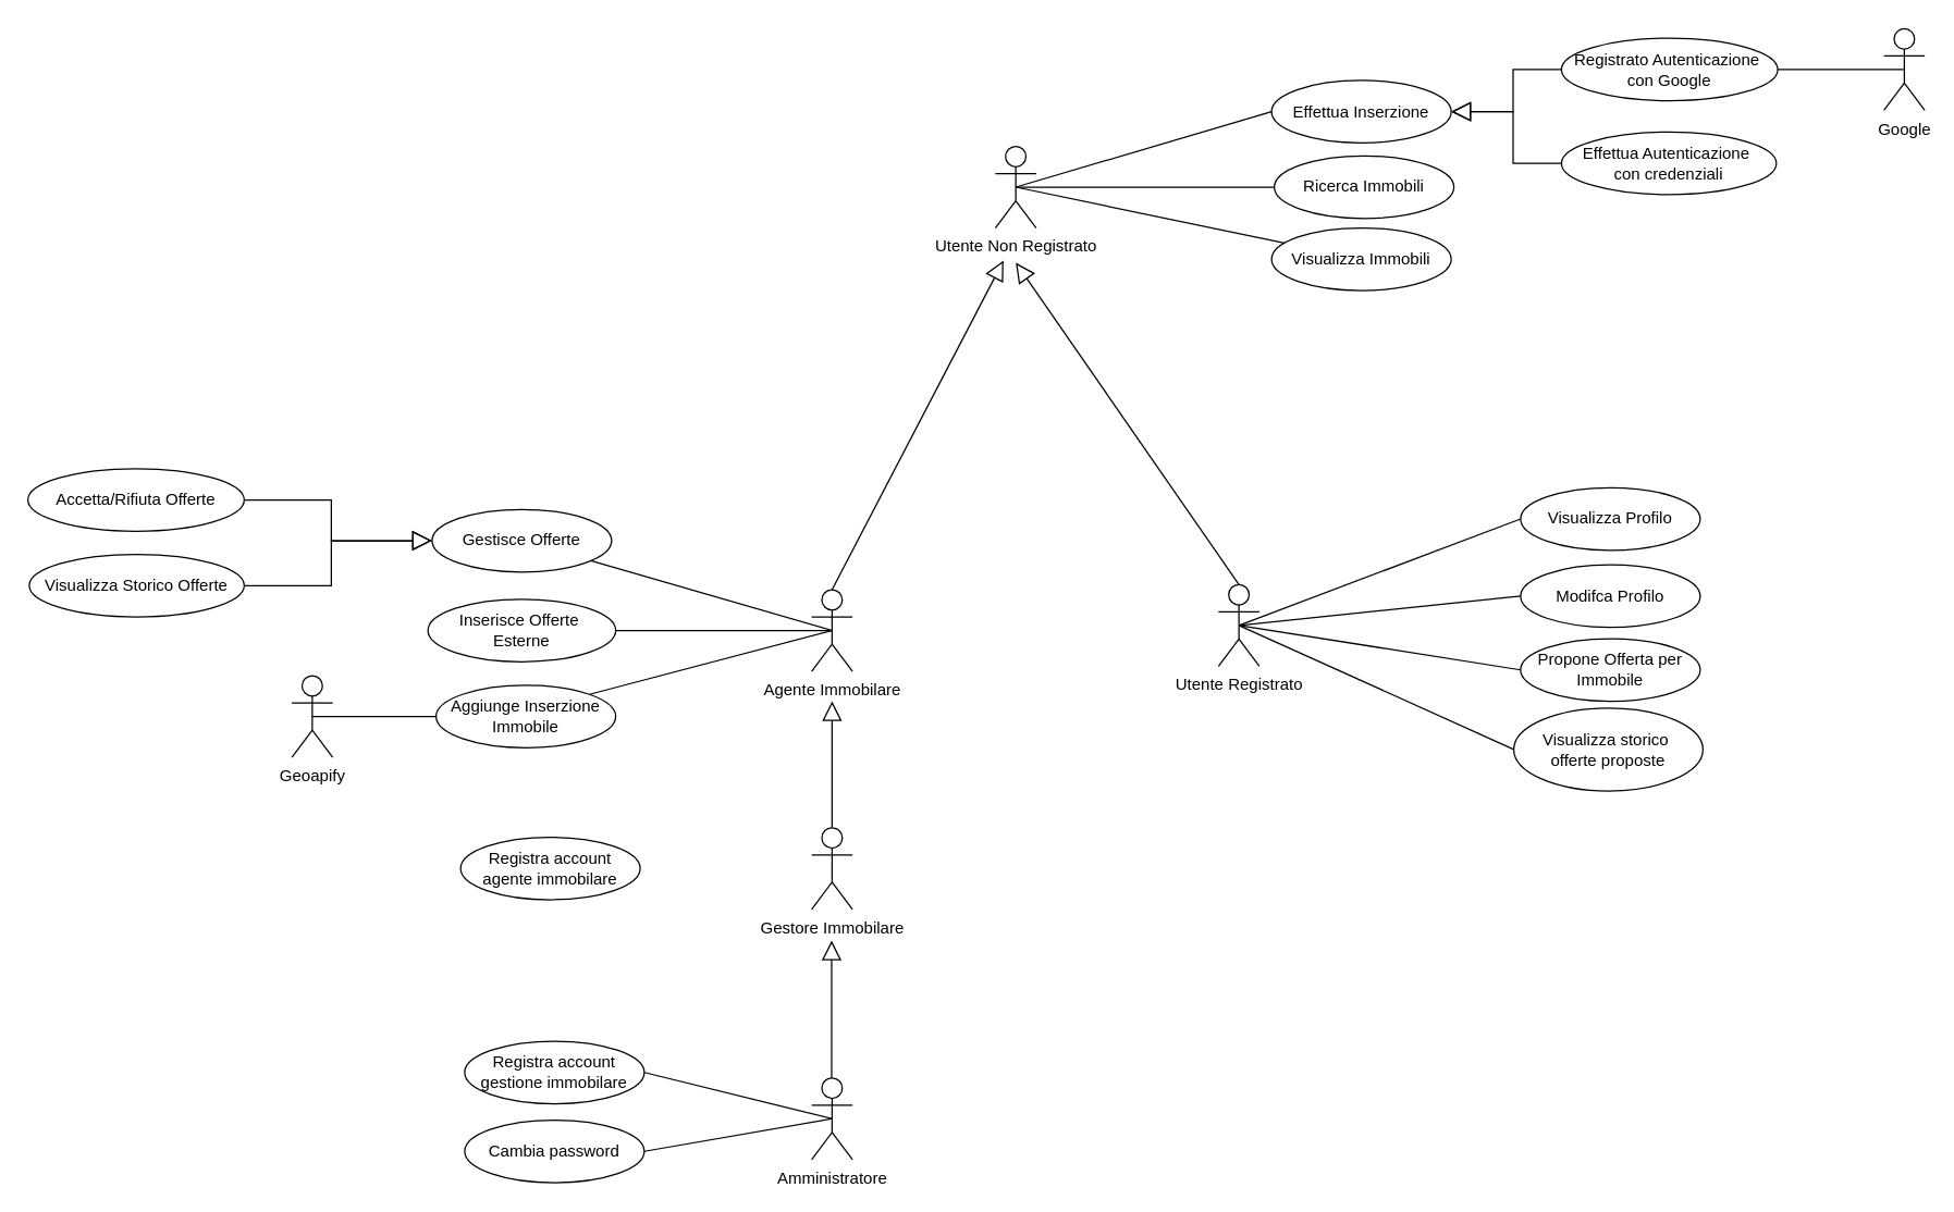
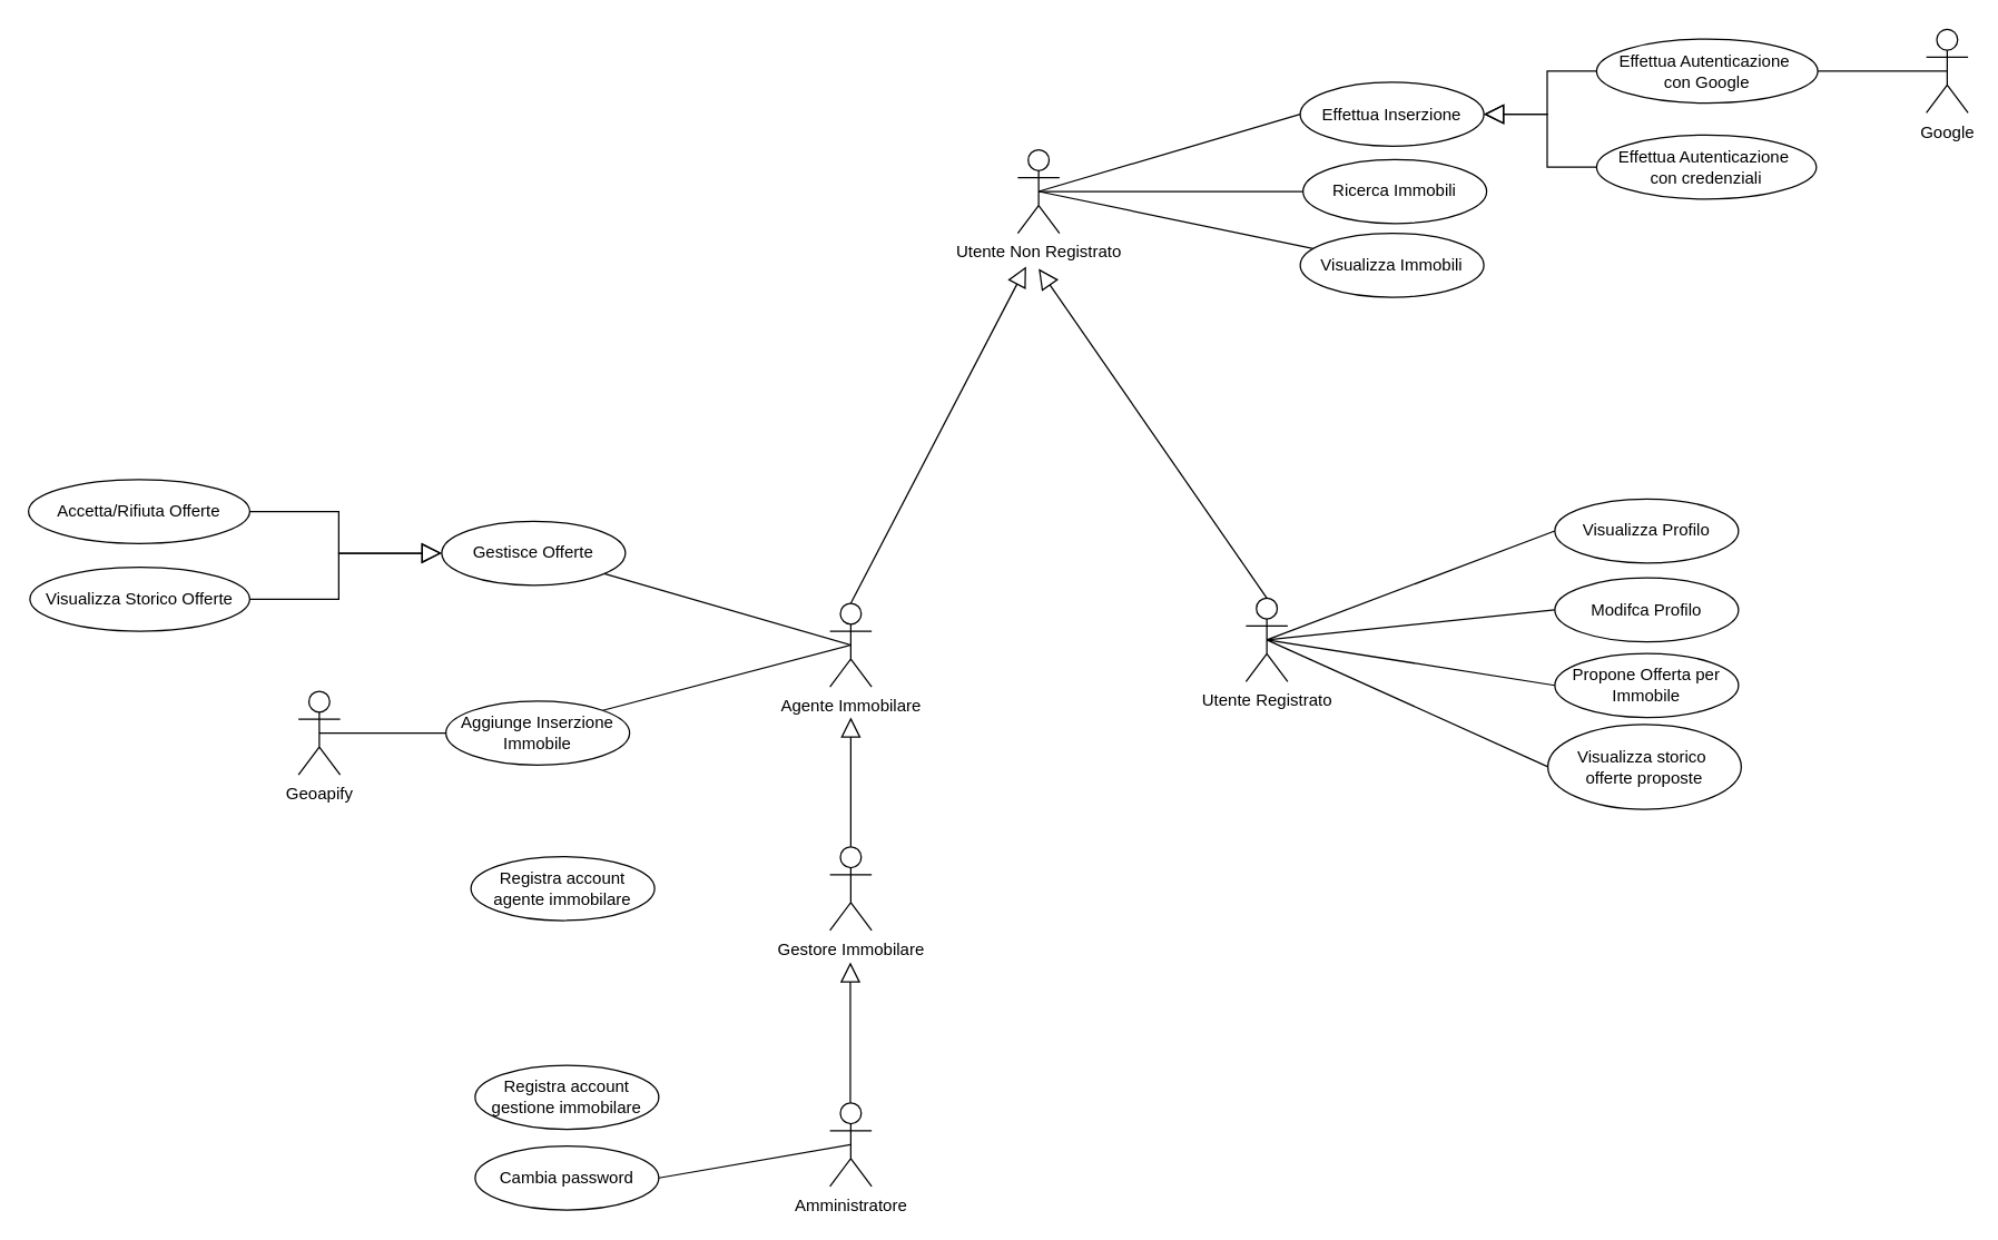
  <mxCell id="0" />
  <mxCell id="1" parent="0" />
- <mxCell id="2" style="rounded=0;orthogonalLoop=1;jettySize=auto;html=1;exitX=0.5;exitY=0.5;exitDx=0;exitDy=0;exitPerimeter=0;entryX=1;entryY=0.5;entryDx=0;entryDy=0;endArrow=none;endFill=0;" parent="1" source="4" target="19" edge="1"><mxGeometry relative="1" as="geometry" /></mxCell>
  <mxCell id="3" style="shape=connector;rounded=0;orthogonalLoop=1;jettySize=auto;html=1;exitX=0.5;exitY=0.5;exitDx=0;exitDy=0;exitPerimeter=0;entryX=1;entryY=0.5;entryDx=0;entryDy=0;labelBackgroundColor=default;strokeColor=default;align=center;verticalAlign=middle;fontFamily=Helvetica;fontSize=11;fontColor=default;endArrow=none;endFill=0;" parent="1" source="4" target="21" edge="1"><mxGeometry relative="1" as="geometry" /></mxCell>
  <mxCell id="4" value="Amministratore" style="shape=umlActor;verticalLabelPosition=bottom;verticalAlign=top;html=1;" parent="1" vertex="1"><mxGeometry x="596" y="792" width="30" height="60" as="geometry" /></mxCell>
  <mxCell id="5" style="shape=connector;rounded=0;orthogonalLoop=1;jettySize=auto;html=1;exitX=0.5;exitY=0.5;exitDx=0;exitDy=0;exitPerimeter=0;entryX=0;entryY=0.5;entryDx=0;entryDy=0;labelBackgroundColor=default;strokeColor=default;align=center;verticalAlign=middle;fontFamily=Helvetica;fontSize=11;fontColor=default;endArrow=none;endFill=0;" parent="1" source="9" target="16" edge="1"><mxGeometry relative="1" as="geometry" /></mxCell>
  <mxCell id="6" style="shape=connector;rounded=0;orthogonalLoop=1;jettySize=auto;html=1;exitX=0.5;exitY=0.5;exitDx=0;exitDy=0;exitPerimeter=0;entryX=0;entryY=0.5;entryDx=0;entryDy=0;labelBackgroundColor=default;strokeColor=default;align=center;verticalAlign=middle;fontFamily=Helvetica;fontSize=11;fontColor=default;endArrow=none;endFill=0;" parent="1" source="9" target="22" edge="1"><mxGeometry relative="1" as="geometry" /></mxCell>
  <mxCell id="7" style="shape=connector;rounded=0;orthogonalLoop=1;jettySize=auto;html=1;exitX=0.5;exitY=0.5;exitDx=0;exitDy=0;exitPerimeter=0;entryX=0;entryY=0.5;entryDx=0;entryDy=0;labelBackgroundColor=default;strokeColor=default;align=center;verticalAlign=middle;fontFamily=Helvetica;fontSize=11;fontColor=default;endArrow=none;endFill=0;" parent="1" source="9" target="23" edge="1"><mxGeometry relative="1" as="geometry" /></mxCell>
  <mxCell id="8" style="shape=connector;rounded=0;orthogonalLoop=1;jettySize=auto;html=1;labelBackgroundColor=default;strokeColor=default;align=center;verticalAlign=middle;fontFamily=Helvetica;fontSize=11;fontColor=default;endArrow=block;endFill=0;endSize=12;exitX=0.5;exitY=0;exitDx=0;exitDy=0;exitPerimeter=0;" parent="1" source="9" edge="1"><mxGeometry relative="1" as="geometry"><mxPoint x="746" y="192.571" as="targetPoint" /></mxGeometry></mxCell>
  <mxCell id="9" value="Utente Registrato" style="shape=umlActor;verticalLabelPosition=bottom;verticalAlign=top;html=1;" parent="1" vertex="1"><mxGeometry x="895" y="429.25" width="30" height="60" as="geometry" /></mxCell>
  <mxCell id="10" style="shape=connector;rounded=0;orthogonalLoop=1;jettySize=auto;html=1;exitX=0.5;exitY=0.5;exitDx=0;exitDy=0;exitPerimeter=0;entryX=1;entryY=0;entryDx=0;entryDy=0;labelBackgroundColor=default;strokeColor=default;align=center;verticalAlign=middle;fontFamily=Helvetica;fontSize=11;fontColor=default;endArrow=none;endFill=0;" parent="1" source="12" target="17" edge="1"><mxGeometry relative="1" as="geometry" /></mxCell>
  <mxCell id="11" style="shape=connector;rounded=0;orthogonalLoop=1;jettySize=auto;html=1;exitX=0.5;exitY=0.5;exitDx=0;exitDy=0;exitPerimeter=0;labelBackgroundColor=default;strokeColor=default;align=center;verticalAlign=middle;fontFamily=Helvetica;fontSize=11;fontColor=default;endArrow=none;endFill=0;" parent="1" source="12" target="18" edge="1"><mxGeometry relative="1" as="geometry" /></mxCell>
  <mxCell id="12" value="Agente Immobilare" style="shape=umlActor;verticalLabelPosition=bottom;verticalAlign=top;html=1;" parent="1" vertex="1"><mxGeometry x="596" y="433" width="30" height="60" as="geometry" /></mxCell>
  <mxCell id="13" style="edgeStyle=orthogonalEdgeStyle;shape=connector;rounded=0;orthogonalLoop=1;jettySize=auto;html=1;exitX=0.5;exitY=0;exitDx=0;exitDy=0;exitPerimeter=0;labelBackgroundColor=default;strokeColor=default;align=center;verticalAlign=middle;fontFamily=Helvetica;fontSize=11;fontColor=default;endArrow=block;endFill=0;endSize=12;" parent="1" source="14" edge="1"><mxGeometry relative="1" as="geometry"><mxPoint x="611" y="515" as="targetPoint" /></mxGeometry></mxCell>
  <mxCell id="14" value="Gestore Immobilare" style="shape=umlActor;verticalLabelPosition=bottom;verticalAlign=top;html=1;" parent="1" vertex="1"><mxGeometry x="596" y="608" width="30" height="60" as="geometry" /></mxCell>
  <mxCell id="15" value="Registra account&lt;br&gt;agente immobilare" style="ellipse;html=1;whiteSpace=wrap;" parent="1" vertex="1"><mxGeometry x="338" y="615" width="132" height="46" as="geometry" /></mxCell>
  <mxCell id="16" value="Propone Offerta per Immobile" style="ellipse;html=1;whiteSpace=wrap;" parent="1" vertex="1"><mxGeometry x="1117" y="469" width="132" height="46" as="geometry" /></mxCell>
  <mxCell id="17" value="Aggiunge Inserzione&lt;br&gt;Immobile" style="ellipse;html=1;whiteSpace=wrap;" parent="1" vertex="1"><mxGeometry x="320" y="503.25" width="132" height="46" as="geometry" /></mxCell>
  <mxCell id="18" value="Gestisce Offerte" style="ellipse;html=1;whiteSpace=wrap;" parent="1" vertex="1"><mxGeometry x="317" y="374" width="132" height="46" as="geometry" /></mxCell>
  <mxCell id="19" value="Registra account&lt;br&gt;gestione immobilare" style="ellipse;html=1;whiteSpace=wrap;" parent="1" vertex="1"><mxGeometry x="341" y="765" width="132" height="46" as="geometry" /></mxCell>
  <mxCell id="20" style="edgeStyle=orthogonalEdgeStyle;shape=connector;rounded=0;orthogonalLoop=1;jettySize=auto;html=1;exitX=0.5;exitY=0;exitDx=0;exitDy=0;exitPerimeter=0;labelBackgroundColor=default;strokeColor=default;align=center;verticalAlign=middle;fontFamily=Helvetica;fontSize=11;fontColor=default;endArrow=block;endFill=0;endSize=12;" parent="1" edge="1"><mxGeometry relative="1" as="geometry"><mxPoint x="610.66" y="792" as="sourcePoint" /><mxPoint x="610.66" y="691" as="targetPoint" /></mxGeometry></mxCell>
  <mxCell id="21" value="Cambia password" style="ellipse;html=1;whiteSpace=wrap;" parent="1" vertex="1"><mxGeometry x="341" y="823" width="132" height="46" as="geometry" /></mxCell>
  <mxCell id="22" value="Visualizza Profilo" style="ellipse;html=1;whiteSpace=wrap;" parent="1" vertex="1"><mxGeometry x="1117" y="358" width="132" height="46" as="geometry" /></mxCell>
  <mxCell id="23" value="Modifca Profilo" style="ellipse;html=1;whiteSpace=wrap;" parent="1" vertex="1"><mxGeometry x="1117" y="414.75" width="132" height="46" as="geometry" /></mxCell>
  <mxCell id="24" value="Geoapify" style="shape=umlActor;verticalLabelPosition=bottom;verticalAlign=top;html=1;" parent="1" vertex="1"><mxGeometry x="214" y="496.25" width="30" height="60" as="geometry" /></mxCell>
  <mxCell id="25" style="edgeStyle=orthogonalEdgeStyle;shape=connector;rounded=0;orthogonalLoop=1;jettySize=auto;html=1;exitX=0;exitY=0.5;exitDx=0;exitDy=0;entryX=0.5;entryY=0.5;entryDx=0;entryDy=0;entryPerimeter=0;labelBackgroundColor=default;strokeColor=default;align=center;verticalAlign=middle;fontFamily=Helvetica;fontSize=11;fontColor=default;endArrow=none;endFill=0;" parent="1" source="17" target="24" edge="1"><mxGeometry relative="1" as="geometry" /></mxCell>
  <mxCell id="26" value="Ricerca Immobili" style="ellipse;html=1;whiteSpace=wrap;" parent="1" vertex="1"><mxGeometry x="936" y="114" width="132" height="46" as="geometry" /></mxCell>
  <mxCell id="27" value="Visualizza Immobili" style="ellipse;html=1;whiteSpace=wrap;" parent="1" vertex="1"><mxGeometry x="934" y="167" width="132" height="46" as="geometry" /></mxCell>
  <mxCell id="28" style="shape=connector;rounded=0;orthogonalLoop=1;jettySize=auto;html=1;exitX=0.5;exitY=0.5;exitDx=0;exitDy=0;exitPerimeter=0;entryX=0;entryY=0.5;entryDx=0;entryDy=0;labelBackgroundColor=default;strokeColor=default;align=center;verticalAlign=middle;fontFamily=Helvetica;fontSize=11;fontColor=default;endArrow=none;endFill=0;" parent="1" source="31" target="32" edge="1"><mxGeometry relative="1" as="geometry" /></mxCell>
  <mxCell id="29" style="shape=connector;rounded=0;orthogonalLoop=1;jettySize=auto;html=1;exitX=0.5;exitY=0.5;exitDx=0;exitDy=0;exitPerimeter=0;entryX=0;entryY=0.5;entryDx=0;entryDy=0;labelBackgroundColor=default;strokeColor=default;align=center;verticalAlign=middle;fontFamily=Helvetica;fontSize=11;fontColor=default;endArrow=none;endFill=0;edgeStyle=orthogonalEdgeStyle;" parent="1" source="31" target="26" edge="1"><mxGeometry relative="1" as="geometry" /></mxCell>
  <mxCell id="30" style="shape=connector;rounded=0;orthogonalLoop=1;jettySize=auto;html=1;exitX=0.5;exitY=0.5;exitDx=0;exitDy=0;exitPerimeter=0;labelBackgroundColor=default;strokeColor=default;align=center;verticalAlign=middle;fontFamily=Helvetica;fontSize=11;fontColor=default;endArrow=none;endFill=0;" parent="1" source="31" target="27" edge="1"><mxGeometry relative="1" as="geometry" /></mxCell>
  <mxCell id="31" value="Utente Non Registrato" style="shape=umlActor;verticalLabelPosition=bottom;verticalAlign=top;html=1;" parent="1" vertex="1"><mxGeometry x="731" y="107" width="30" height="60" as="geometry" /></mxCell>
  <mxCell id="32" value="Effettua Inserzione" style="ellipse;html=1;whiteSpace=wrap;" parent="1" vertex="1"><mxGeometry x="934" y="58.5" width="132" height="46" as="geometry" /></mxCell>
  <mxCell id="33" style="edgeStyle=orthogonalEdgeStyle;shape=connector;rounded=0;orthogonalLoop=1;jettySize=auto;html=1;exitX=0;exitY=0.5;exitDx=0;exitDy=0;entryX=1;entryY=0.5;entryDx=0;entryDy=0;labelBackgroundColor=default;strokeColor=default;align=center;verticalAlign=middle;fontFamily=Helvetica;fontSize=11;fontColor=default;endArrow=block;endFill=0;endSize=12;" parent="1" source="34" target="32" edge="1"><mxGeometry relative="1" as="geometry" /></mxCell>
- <mxCell id="34" value="Registrato Autenticazione&amp;nbsp;&lt;div&gt;con Google&lt;/div&gt;" style="ellipse;html=1;whiteSpace=wrap;" parent="1" vertex="1"><mxGeometry x="1147" y="27.5" width="159" height="46" as="geometry" /></mxCell>
+ <mxCell id="34" value="Effettua Autenticazione&amp;nbsp;&lt;div&gt;con Google&lt;/div&gt;" style="ellipse;html=1;whiteSpace=wrap;" parent="1" vertex="1"><mxGeometry x="1147" y="27.5" width="159" height="46" as="geometry" /></mxCell>
  <mxCell id="35" style="edgeStyle=orthogonalEdgeStyle;shape=connector;rounded=0;orthogonalLoop=1;jettySize=auto;html=1;exitX=0;exitY=0.5;exitDx=0;exitDy=0;entryX=1;entryY=0.5;entryDx=0;entryDy=0;labelBackgroundColor=default;strokeColor=default;align=center;verticalAlign=middle;fontFamily=Helvetica;fontSize=11;fontColor=default;endArrow=block;endFill=0;endSize=12;" parent="1" source="36" target="32" edge="1"><mxGeometry relative="1" as="geometry" /></mxCell>
  <mxCell id="36" value="Effettua Autenticazione&amp;nbsp;&lt;div&gt;con credenziali&lt;/div&gt;" style="ellipse;html=1;whiteSpace=wrap;" parent="1" vertex="1"><mxGeometry x="1147" y="96.5" width="158" height="46" as="geometry" /></mxCell>
  <mxCell id="37" value="Google" style="shape=umlActor;verticalLabelPosition=bottom;verticalAlign=top;html=1;" parent="1" vertex="1"><mxGeometry x="1384" y="20.5" width="30" height="60" as="geometry" /></mxCell>
  <mxCell id="38" style="edgeStyle=orthogonalEdgeStyle;shape=connector;rounded=0;orthogonalLoop=1;jettySize=auto;html=1;exitX=1;exitY=0.5;exitDx=0;exitDy=0;entryX=0.5;entryY=0.5;entryDx=0;entryDy=0;entryPerimeter=0;labelBackgroundColor=default;strokeColor=default;align=center;verticalAlign=middle;fontFamily=Helvetica;fontSize=11;fontColor=default;endArrow=none;endFill=0;" parent="1" source="34" target="37" edge="1"><mxGeometry relative="1" as="geometry" /></mxCell>
  <mxCell id="39" style="shape=connector;rounded=0;orthogonalLoop=1;jettySize=auto;html=1;labelBackgroundColor=default;strokeColor=default;align=center;verticalAlign=middle;fontFamily=Helvetica;fontSize=11;fontColor=default;endArrow=block;endFill=0;endSize=12;exitX=0.5;exitY=0;exitDx=0;exitDy=0;exitPerimeter=0;" parent="1" source="12" edge="1"><mxGeometry relative="1" as="geometry"><mxPoint x="737" y="191" as="targetPoint" /></mxGeometry></mxCell>
  <mxCell id="40" value="" style="endArrow=none;html=1;rounded=0;exitX=0.5;exitY=0.5;exitDx=0;exitDy=0;exitPerimeter=0;entryX=0;entryY=0.5;entryDx=0;entryDy=0;" parent="1" source="9" target="41" edge="1"><mxGeometry width="50" height="50" relative="1" as="geometry"><mxPoint x="976" y="571" as="sourcePoint" /><mxPoint x="1122" y="549" as="targetPoint" /></mxGeometry></mxCell>
  <mxCell id="41" value="Visualizza storico&amp;nbsp;&lt;div&gt;offerte proposte&lt;/div&gt;" style="ellipse;html=1;whiteSpace=wrap;" parent="1" vertex="1"><mxGeometry x="1112" y="520" width="139" height="61" as="geometry" /></mxCell>
- <mxCell id="42" value="Inserisce Offerte&amp;nbsp;&lt;div&gt;Esterne&lt;/div&gt;" style="ellipse;html=1;whiteSpace=wrap;" parent="1" vertex="1"><mxGeometry x="314" y="440" width="138" height="46" as="geometry" /></mxCell>
- <mxCell id="43" value="" style="endArrow=none;html=1;rounded=0;exitX=1;exitY=0.5;exitDx=0;exitDy=0;entryX=0.5;entryY=0.5;entryDx=0;entryDy=0;entryPerimeter=0;" parent="1" source="42" target="12" edge="1"><mxGeometry width="50" height="50" relative="1" as="geometry"><mxPoint x="495" y="518" as="sourcePoint" /><mxPoint x="545" y="468" as="targetPoint" /></mxGeometry></mxCell>
  <mxCell id="44" style="edgeStyle=orthogonalEdgeStyle;shape=connector;rounded=0;orthogonalLoop=1;jettySize=auto;html=1;exitX=1;exitY=0.5;exitDx=0;exitDy=0;entryX=0;entryY=0.5;entryDx=0;entryDy=0;labelBackgroundColor=default;strokeColor=default;align=center;verticalAlign=middle;fontFamily=Helvetica;fontSize=11;fontColor=default;endArrow=block;endFill=0;endSize=12;" parent="1" source="45" target="18" edge="1"><mxGeometry relative="1" as="geometry"><mxPoint x="-61" y="476.25" as="targetPoint" /></mxGeometry></mxCell>
  <mxCell id="45" value="Accetta/Rifiuta Offerte" style="ellipse;html=1;whiteSpace=wrap;" parent="1" vertex="1"><mxGeometry x="20" y="344" width="159" height="46" as="geometry" /></mxCell>
  <mxCell id="46" style="edgeStyle=orthogonalEdgeStyle;shape=connector;rounded=0;orthogonalLoop=1;jettySize=auto;html=1;exitX=1;exitY=0.5;exitDx=0;exitDy=0;entryX=0;entryY=0.5;entryDx=0;entryDy=0;labelBackgroundColor=default;strokeColor=default;align=center;verticalAlign=middle;fontFamily=Helvetica;fontSize=11;fontColor=default;endArrow=block;endFill=0;endSize=12;" parent="1" source="47" target="18" edge="1"><mxGeometry relative="1" as="geometry"><mxPoint x="-61" y="476.25" as="targetPoint" /></mxGeometry></mxCell>
  <mxCell id="47" value="Visualizza Storico Offerte" style="ellipse;html=1;whiteSpace=wrap;" parent="1" vertex="1"><mxGeometry x="21" y="407" width="158" height="46" as="geometry" /></mxCell>
